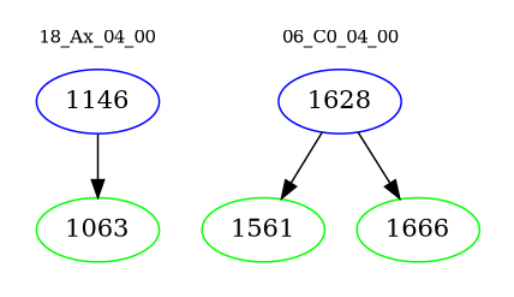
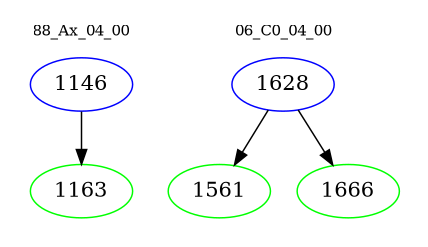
  digraph {
    node [color=green]
    edge [color=black]
    n1 [color=blue label=1146]
-   n2 [label=1063]
+   n2 [label=1163]
    n3 [color=blue label=1628]
    n4 [label=1561]
    n5 [label=1666]
    subgraph cluster_1 {
      color=white
      fontsize=10
-     label="18_Ax_04_00"
+     label="88_Ax_04_00"
      n1
      n2
    }
    subgraph cluster_2 {
      color=white
      fontsize=10
      label="06_C0_04_00"
      n3
      n4
      n5
    }
    n1 -> n2
    n3 -> n4
    n3 -> n5
  }
